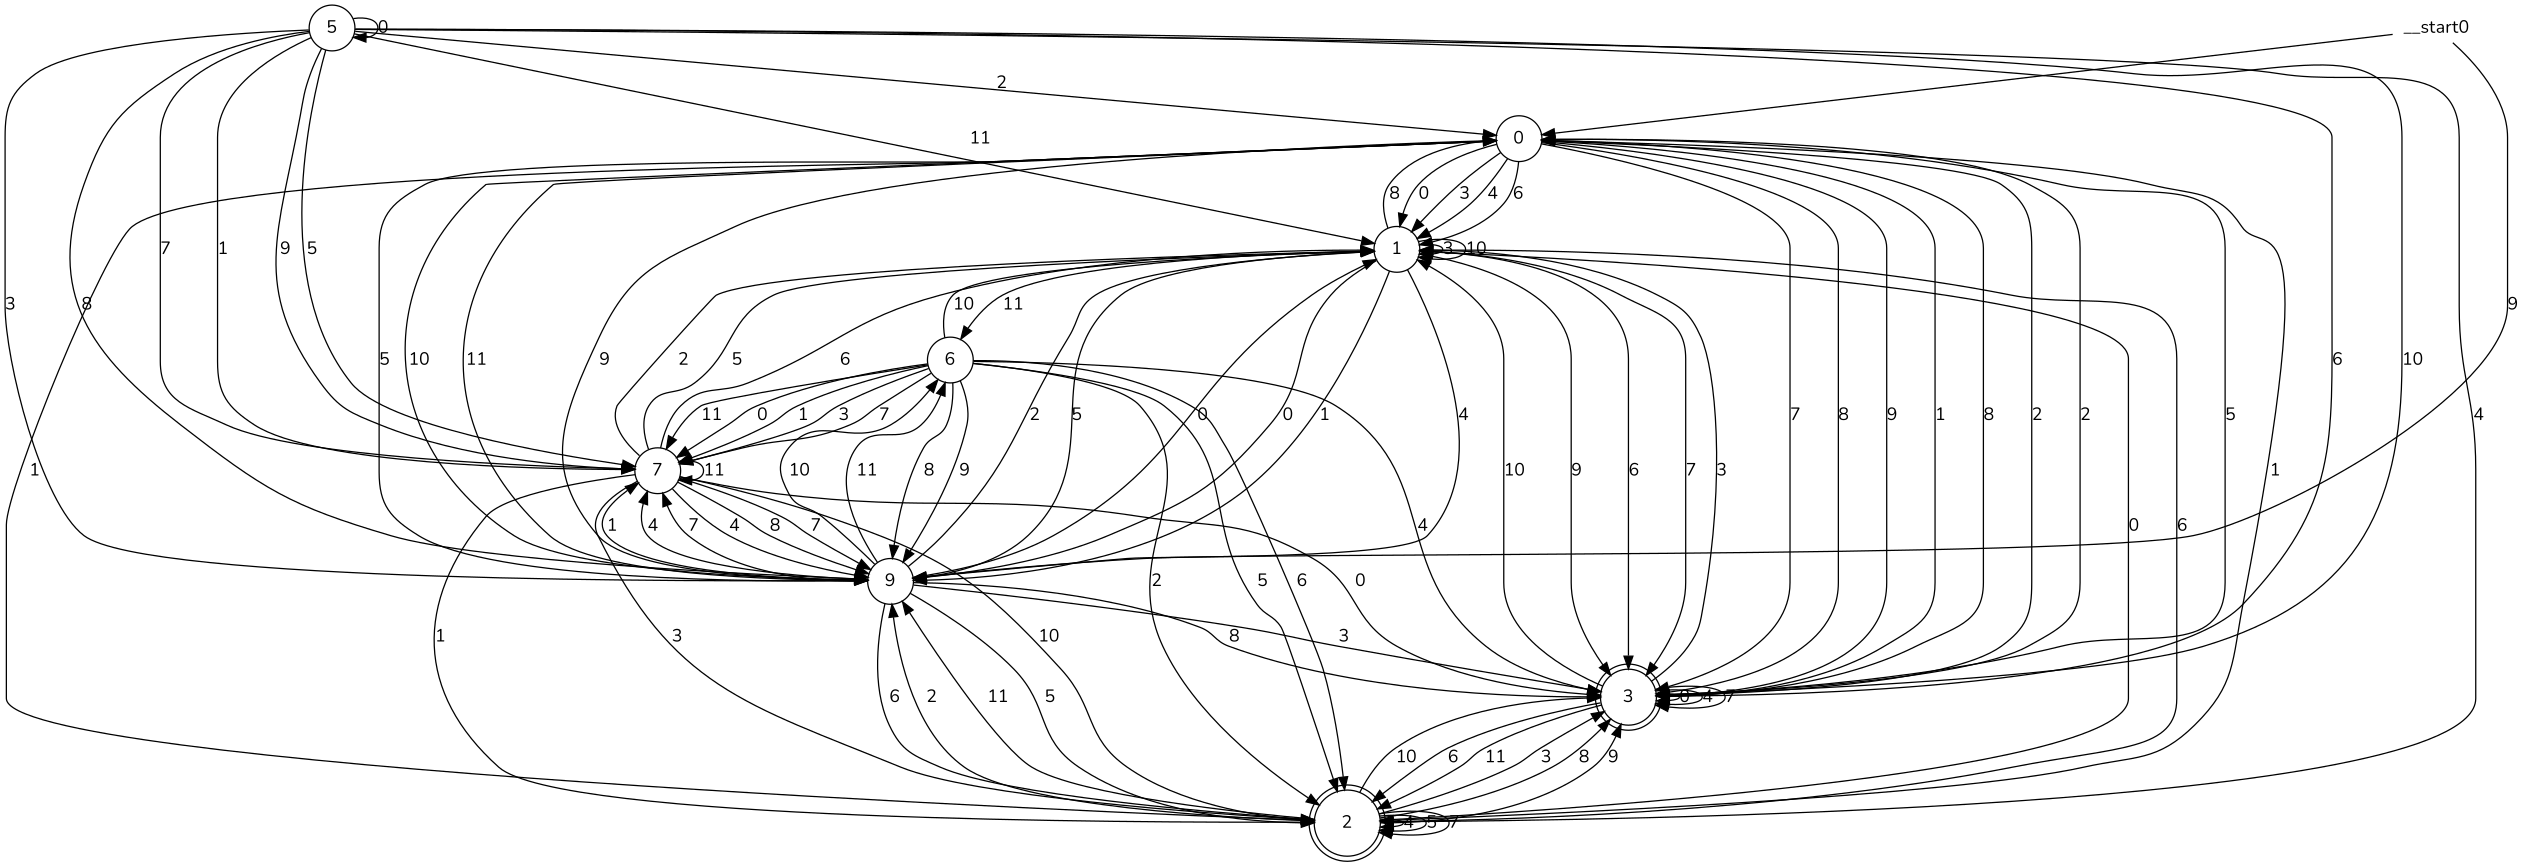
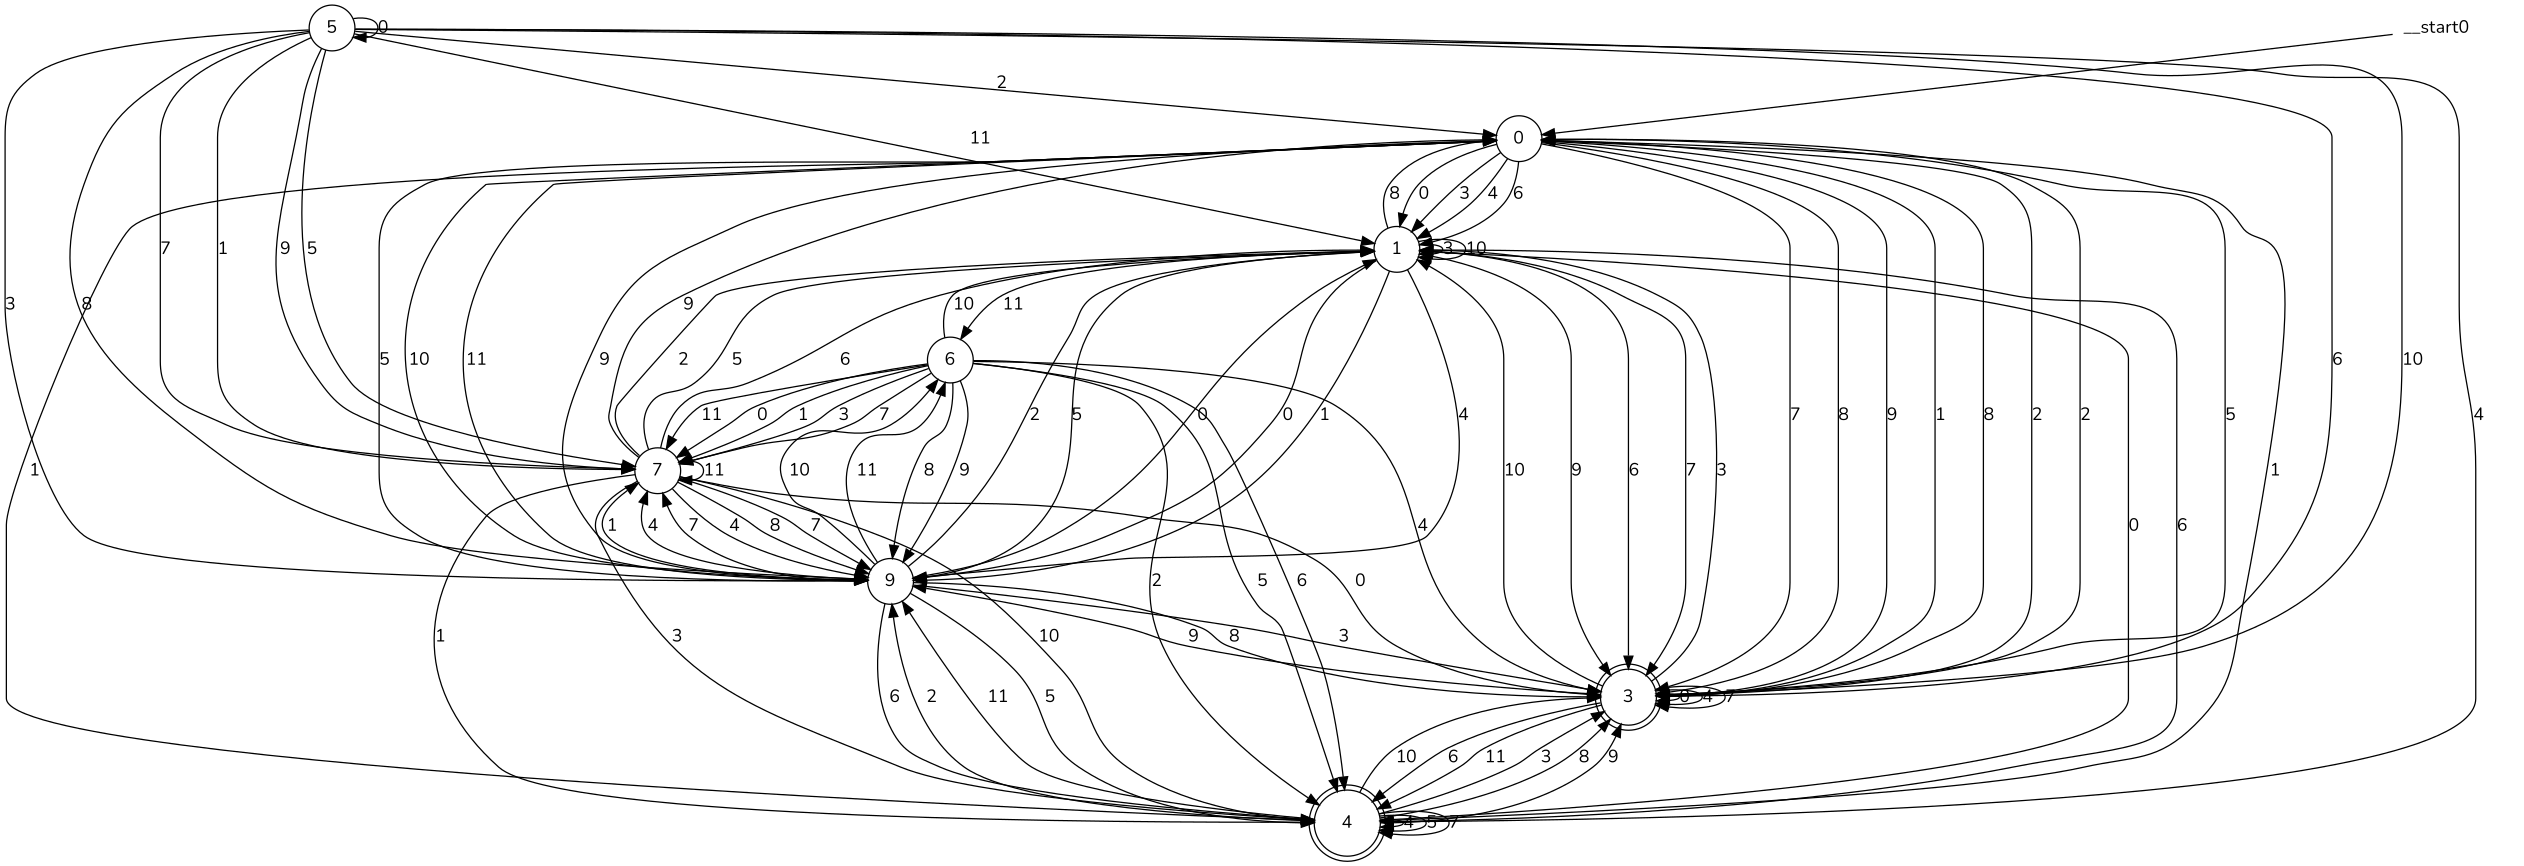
  digraph {
    fontname=Nunito
    node [fontname=Nunito shape=circle]
    edge [fontname=Nunito]
    n1 [label=0]
    n2 [label=1]
-   n3 [label=2 shape=doublecircle]
+   n3 [label=4 shape=doublecircle]
    n4 [label=3 shape=doublecircle]
    n5 [label=9]
    n6 [label=6]
    n7 [label=7]
    n8 [label=5]
    __start0 [height=0 shape=none width=0]
    n1 -> n2 [label=0]
    n1 -> n2 [label=3]
    n1 -> n2 [label=4]
    n1 -> n2 [label=6]
    n1 -> n3 [label=1]
    n1 -> n4 [label=2]
    n1 -> n4 [label=7]
    n1 -> n4 [label=8]
    n1 -> n4 [label=9]
    n1 -> n5 [label=5]
    n1 -> n5 [label=10]
    n1 -> n5 [label=11]
    n2 -> n1 [label=8]
    n2 -> n2 [label=3]
    n2 -> n2 [label=10]
    n2 -> n4 [label=6]
    n2 -> n4 [label=7]
    n2 -> n4 [label=9]
    n2 -> n5 [label=0]
    n2 -> n5 [label=1]
    n2 -> n5 [label=4]
    n2 -> n5 [label=5]
    n2 -> n6 [label=11]
    n3 -> n1 [label=1]
    n3 -> n2 [label=0]
    n3 -> n2 [label=6]
    n3 -> n3 [label=4]
    n3 -> n3 [label=5]
    n3 -> n3 [label=7]
    n3 -> n4 [label=3]
    n3 -> n4 [label=8]
    n3 -> n4 [label=9]
    n3 -> n4 [label=10]
    n3 -> n5 [label=2]
    n3 -> n5 [label=11]
    n4 -> n1 [label=1]
    n4 -> n1 [label=2]
    n4 -> n1 [label=5]
    n4 -> n1 [label=8]
    n4 -> n2 [label=3]
    n4 -> n2 [label=10]
    n4 -> n3 [label=6]
    n4 -> n3 [label=11]
    n4 -> n4 [label=0]
    n4 -> n4 [label=4]
    n4 -> n4 [label=7]
-   __start0 -> n5 [label=9]
+   n4 -> n5 [label=9]
    n5 -> n1 [label=9]
    n5 -> n2 [label=0]
    n5 -> n2 [label=2]
    n5 -> n3 [label=5]
    n5 -> n3 [label=6]
    n5 -> n4 [label=3]
    n5 -> n4 [label=8]
    n5 -> n6 [label=10]
    n5 -> n6 [label=11]
    n5 -> n7 [label=1]
    n5 -> n7 [label=4]
    n5 -> n7 [label=7]
    n6 -> n2 [label=10]
    n6 -> n3 [label=2]
    n6 -> n3 [label=5]
    n6 -> n3 [label=6]
    n6 -> n4 [label=4]
    n6 -> n5 [label=8]
    n6 -> n5 [label=9]
    n6 -> n7 [label=0]
    n6 -> n7 [label=1]
    n6 -> n7 [label=3]
    n6 -> n7 [label=7]
    n6 -> n7 [label=11]
+   n7 -> n1 [label=9]
    n7 -> n2 [label=2]
    n7 -> n2 [label=5]
    n7 -> n2 [label=6]
    n7 -> n3 [label=1]
    n7 -> n3 [label=3]
    n7 -> n3 [label=10]
    n7 -> n4 [label=0]
    n7 -> n5 [label=4]
    n7 -> n5 [label=7]
    n7 -> n5 [label=8]
    n7 -> n7 [label=11]
    n8 -> n1 [label=2]
    n8 -> n2 [label=11]
    n8 -> n3 [label=4]
    n8 -> n4 [label=6]
    n8 -> n4 [label=10]
    n8 -> n5 [label=3]
    n8 -> n5 [label=8]
    n8 -> n7 [label=1]
    n8 -> n7 [label=5]
    n8 -> n7 [label=7]
    n8 -> n7 [label=9]
    n8 -> n8 [label=0]
    __start0 -> n1
  }
